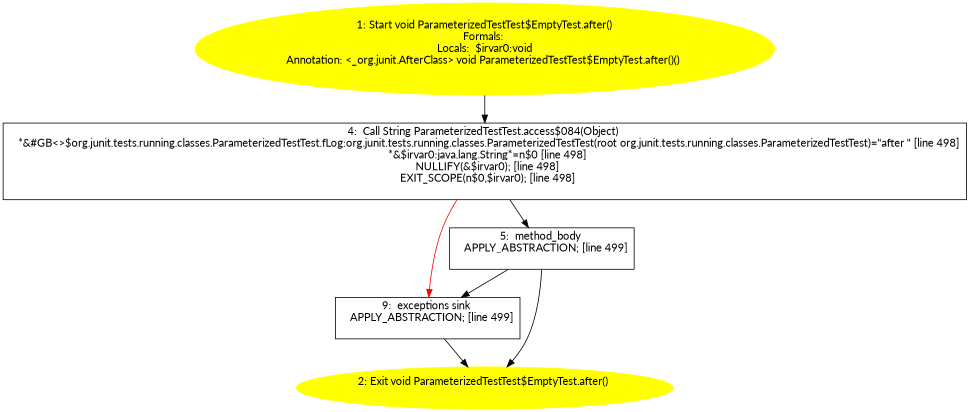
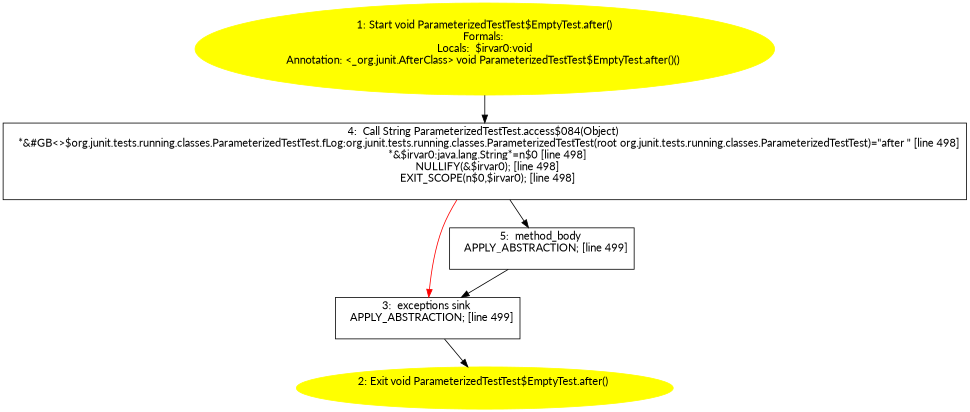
  digraph {
    fontname=Lato
    node [fontname=Lato shape=box]
    edge [fontname=Lato]
    n1 [color=yellow label="1: Start void ParameterizedTestTest$EmptyTest.after()\nFormals: \nLocals:  $irvar0:void\nAnnotation: <_org.junit.AfterClass> void ParameterizedTestTest$EmptyTest.after()() \n  " style=filled shape=""]
    n2 [label="4:  Call String ParameterizedTestTest.access$084(Object) \n   *&#GB<>$org.junit.tests.running.classes.ParameterizedTestTest.fLog:org.junit.tests.running.classes.ParameterizedTestTest(root org.junit.tests.running.classes.ParameterizedTestTest)=\"after \" [line 498]\n  *&$irvar0:java.lang.String*=n$0 [line 498]\n  NULLIFY(&$irvar0); [line 498]\n  EXIT_SCOPE(n$0,$irvar0); [line 498]\n "]
-   n3 [label="9:  exceptions sink \n   APPLY_ABSTRACTION; [line 499]\n "]
+   n3 [label="3:  exceptions sink \n   APPLY_ABSTRACTION; [line 499]\n "]
    n4 [label="5:  method_body \n   APPLY_ABSTRACTION; [line 499]\n "]
    n5 [color=yellow label="2: Exit void ParameterizedTestTest$EmptyTest.after() \n  " style=filled shape=""]
    n1 -> n2
    n2 -> n3 [color=red]
    n2 -> n4
    n3 -> n5
    n4 -> n3 [color=black]
-   n4 -> n5
  }
